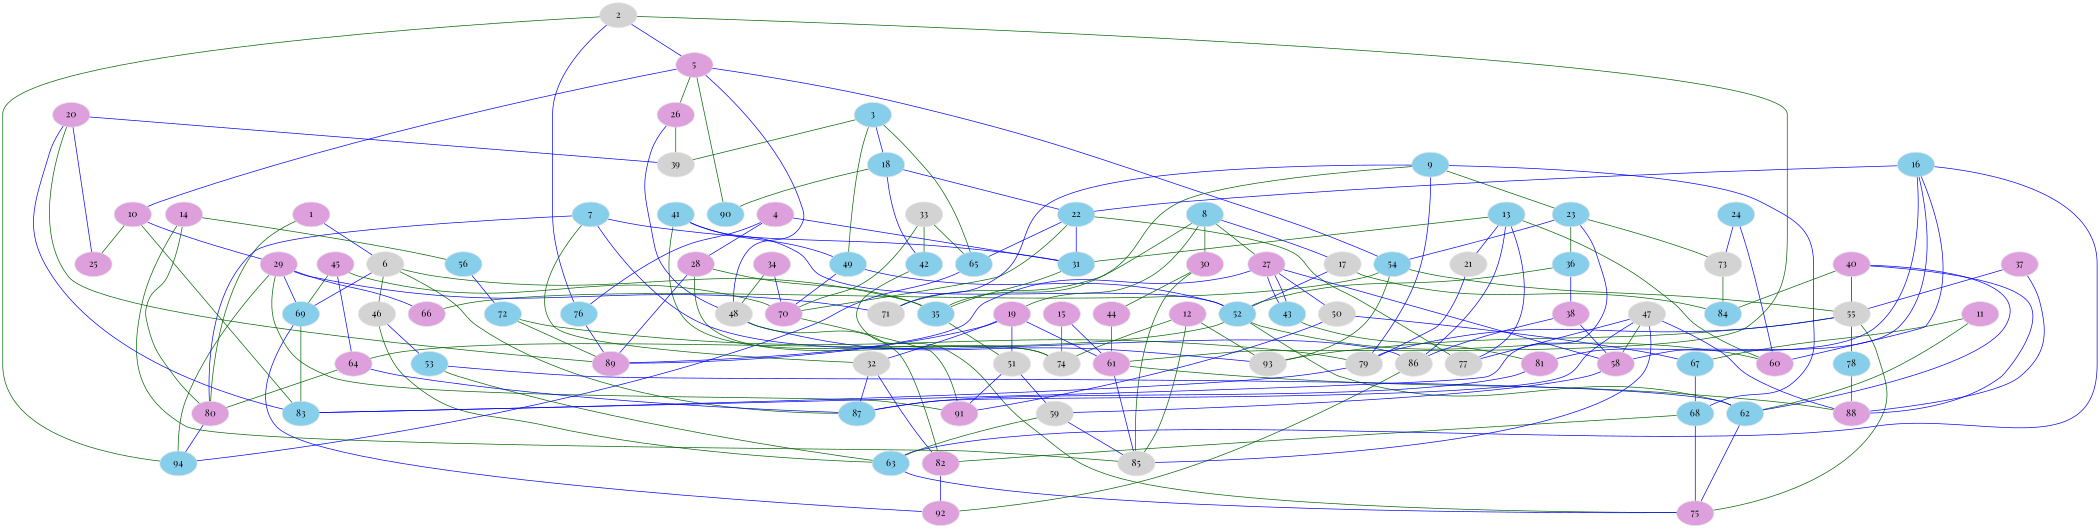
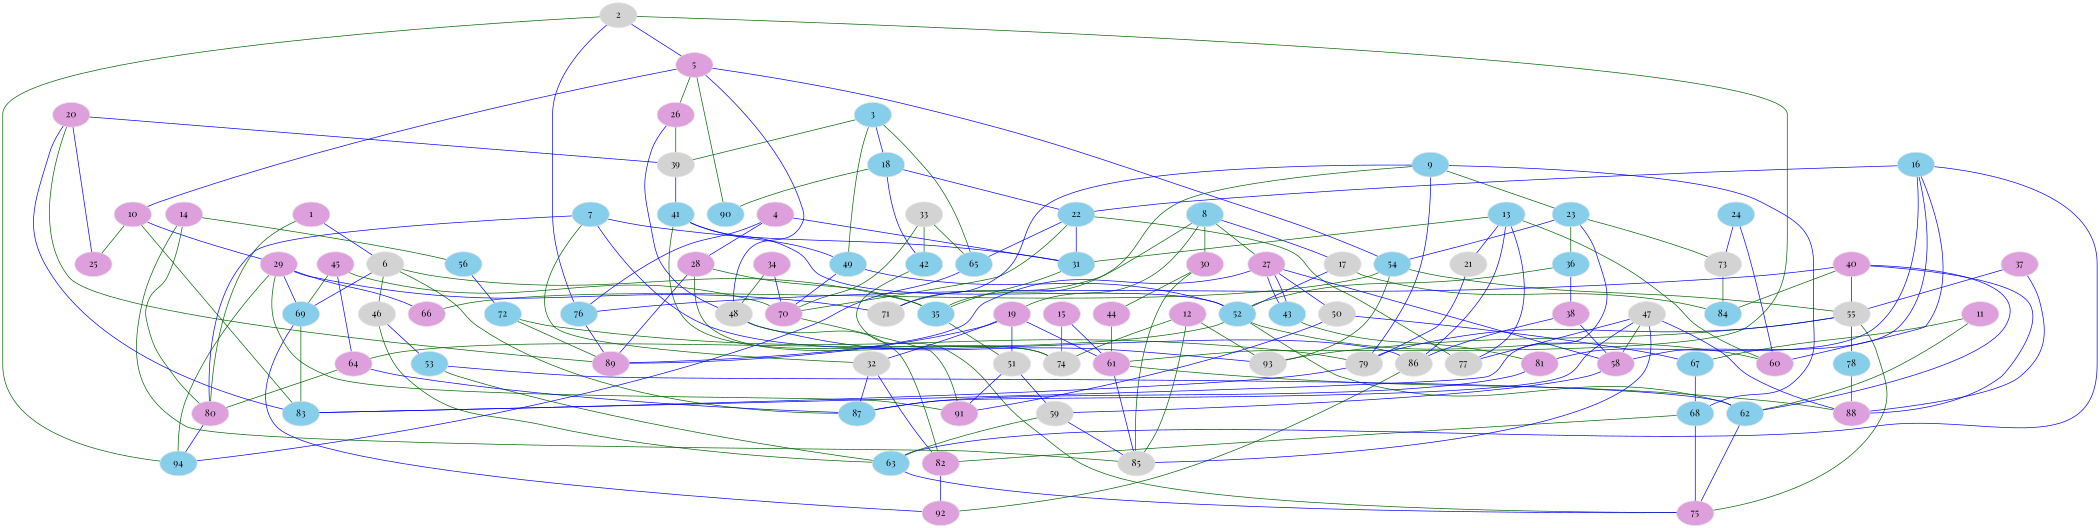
  graph {
    fontname="Playfair Display"
    node [color=gray90 fillcolor=plum fontname="Playfair Display" style=filled]
    edge [color=blue fontname="Playfair Display"]
    6 [fillcolor=lightgrey]
    1
    80
    35 [fillcolor=skyblue]
    46 [fillcolor=lightgrey]
    69 [fillcolor=skyblue]
    87 [fillcolor=skyblue]
    94 [fillcolor=skyblue]
    2 [fillcolor=lightgrey]
    5
    61
    76 [fillcolor=skyblue]
    10
    26
    48 [fillcolor=lightgrey]
    54 [fillcolor=skyblue]
    90 [fillcolor=skyblue]
    85 [fillcolor=lightgrey]
    88
    89
    3 [fillcolor=skyblue]
    18 [fillcolor=skyblue]
    39 [fillcolor=lightgrey]
    49 [fillcolor=skyblue]
    65 [fillcolor=skyblue]
    22 [fillcolor=skyblue]
    42 [fillcolor=skyblue]
    41 [fillcolor=skyblue]
    52 [fillcolor=skyblue]
    70
    4
    28
    31 [fillcolor=skyblue]
    74 [fillcolor=lightgrey]
    25
    29
    83 [fillcolor=skyblue]
    93 [fillcolor=lightgrey]
    82
    66
    55 [fillcolor=lightgrey]
    51 [fillcolor=lightgrey]
    63 [fillcolor=skyblue]
    53 [fillcolor=skyblue]
    92
    7 [fillcolor=skyblue]
    32 [fillcolor=lightgrey]
    86 [fillcolor=lightgrey]
    8 [fillcolor=skyblue]
    17 [fillcolor=lightgrey]
    19
    27
    30
    71 [fillcolor=lightgrey]
    84 [fillcolor=skyblue]
    58
    43 [fillcolor=skyblue]
    50 [fillcolor=lightgrey]
    44
    9 [fillcolor=skyblue]
    23 [fillcolor=skyblue]
    68 [fillcolor=skyblue]
    79 [fillcolor=lightgrey]
    36 [fillcolor=skyblue]
    73 [fillcolor=lightgrey]
    75
    91
    62 [fillcolor=skyblue]
    11
    67 [fillcolor=skyblue]
    12
    13 [fillcolor=skyblue]
    21 [fillcolor=lightgrey]
    60
    77 [fillcolor=lightgrey]
    14
    56 [fillcolor=skyblue]
    72 [fillcolor=skyblue]
    15
    16 [fillcolor=skyblue]
    81
    59 [fillcolor=lightgrey]
    64
    20
    38
    24 [fillcolor=skyblue]
    33 [fillcolor=lightgrey]
    34
    37
    78 [fillcolor=skyblue]
    40
    45
    47 [fillcolor=lightgrey]
    6 -- 35 [color=darkgreen]
    6 -- 46 [color=darkgreen]
    6 -- 69
    6 -- 87 [color=darkgreen]
    1 -- 6
    1 -- 80 [color=darkgreen]
    80 -- 94
    35 -- 51 [color=darkgreen]
    46 -- 63 [color=darkgreen]
    46 -- 53
    69 -- 83 [color=darkgreen]
    69 -- 92
    2 -- 94 [color=darkgreen]
    2 -- 5
    2 -- 61 [color=darkgreen]
    2 -- 76
    5 -- 10
    5 -- 26 [color=darkgreen]
    5 -- 48
    5 -- 54
    5 -- 90 [color=darkgreen]
    61 -- 85
    61 -- 88 [color=darkgreen]
    76 -- 89
    10 -- 25 [color=darkgreen]
    10 -- 29
    10 -- 83 [color=darkgreen]
    26 -- 48
    26 -- 39 [color=darkgreen]
    48 -- 93
    48 -- 82 [color=darkgreen]
    54 -- 93 [color=darkgreen]
    54 -- 66 [color=darkgreen]
    54 -- 55 [color=darkgreen]
    3 -- 18
    3 -- 39 [color=darkgreen]
    3 -- 49 [color=darkgreen]
    3 -- 65 [color=darkgreen]
    18 -- 90 [color=darkgreen]
    18 -- 22
    18 -- 42
+   39 -- 41
    49 -- 52
    49 -- 70
    65 -- 94
    22 -- 65
    22 -- 70 [color=darkgreen]
    22 -- 31
    22 -- 77 [color=darkgreen]
    42 -- 75 [color=darkgreen]
    41 -- 49
    41 -- 52
    41 -- 74 [color=darkgreen]
    52 -- 62 [color=darkgreen]
    52 -- 60 [color=darkgreen]
    52 -- 64 [color=darkgreen]
    70 -- 91 [color=darkgreen]
    4 -- 76
    4 -- 28
    4 -- 31
    28 -- 35 [color=darkgreen]
    28 -- 89
    28 -- 74 [color=darkgreen]
    31 -- 35 [color=darkgreen]
    29 -- 69
    29 -- 94 [color=darkgreen]
    29 -- 66
    29 -- 71
    29 -- 91 [color=darkgreen]
    82 -- 92
    55 -- 93 [color=darkgreen]
    55 -- 79
    55 -- 75 [color=darkgreen]
    55 -- 78
    51 -- 91
    51 -- 59
    63 -- 75
    53 -- 63 [color=darkgreen]
    53 -- 62
    7 -- 80
    7 -- 31
    7 -- 32 [color=darkgreen]
    7 -- 86
    32 -- 87
    32 -- 82
    86 -- 92 [color=darkgreen]
    8 -- 17
    8 -- 19 [color=darkgreen]
    8 -- 27 [color=darkgreen]
    8 -- 30 [color=darkgreen]
    8 -- 71 [color=darkgreen]
    17 -- 52
    17 -- 84 [color=darkgreen]
    19 -- 61
    19 -- 89
    19 -- 51
    19 -- 32
    27 -- 89
    27 -- 58
    27 -- 43
    27 -- 43
    27 -- 50
    30 -- 85 [color=darkgreen]
    30 -- 44 [color=darkgreen]
    58 -- 59
    43 -- 81 [color=darkgreen]
    50 -- 91
    50 -- 67
    44 -- 61 [color=darkgreen]
    9 -- 35 [color=darkgreen]
    9 -- 71
    9 -- 23 [color=darkgreen]
    9 -- 68
    9 -- 79
    23 -- 54
    23 -- 83
    23 -- 36 [color=darkgreen]
    23 -- 73 [color=darkgreen]
    68 -- 82 [color=darkgreen]
    68 -- 75
    79 -- 83
    36 -- 52 [color=darkgreen]
    36 -- 38
    73 -- 84 [color=darkgreen]
    62 -- 75
    11 -- 62 [color=darkgreen]
    11 -- 67 [color=darkgreen]
    67 -- 68
    12 -- 85 [color=darkgreen]
    12 -- 74 [color=darkgreen]
    12 -- 93 [color=darkgreen]
    13 -- 31 [color=darkgreen]
    13 -- 86
    13 -- 21
    13 -- 60 [color=darkgreen]
    13 -- 77
    21 -- 79
    14 -- 80 [color=darkgreen]
    14 -- 85 [color=darkgreen]
    14 -- 56 [color=darkgreen]
    56 -- 72
    72 -- 89 [color=darkgreen]
    72 -- 79 [color=darkgreen]
    15 -- 61
    15 -- 74 [color=darkgreen]
    16 -- 22
    16 -- 63
    16 -- 58
    16 -- 60
    16 -- 81
    81 -- 87
    59 -- 85
    59 -- 63 [color=darkgreen]
    64 -- 80 [color=darkgreen]
    64 -- 87
    20 -- 89 [color=darkgreen]
    20 -- 39
    20 -- 25
    20 -- 83
    38 -- 86
    38 -- 58
    24 -- 73
    24 -- 60
    33 -- 65 [color=darkgreen]
    33 -- 42 [color=darkgreen]
    33 -- 70 [color=darkgreen]
    34 -- 48 [color=darkgreen]
    34 -- 70
    37 -- 88
    37 -- 55
    78 -- 88 [color=darkgreen]
+   40 -- 76
    40 -- 88
    40 -- 55
    40 -- 84 [color=darkgreen]
    40 -- 62
    45 -- 69 [color=darkgreen]
    45 -- 70 [color=darkgreen]
    45 -- 64
    47 -- 87
    47 -- 85
    47 -- 88
    47 -- 58 [color=darkgreen]
    47 -- 77
  }
